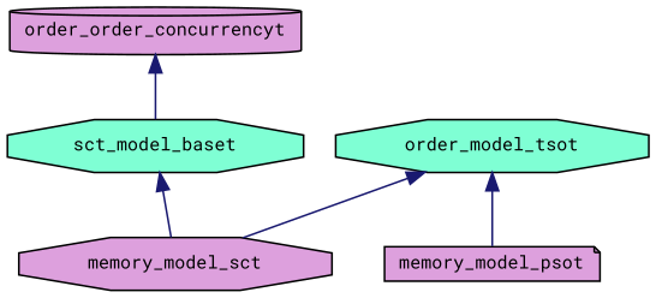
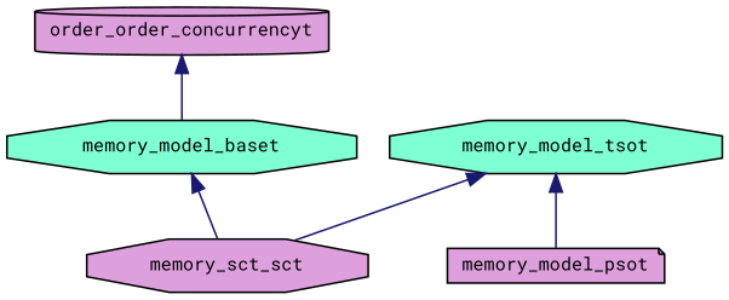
  digraph {
    fontname="Roboto Mono"
    node [color=black fillcolor=plum fontname="Roboto Mono" fontsize=10 shape=octagon style=filled]
    edge [color=midnightblue dir=back fontname="Roboto Mono" fontsize=10 labelfontname=Helvetica labelfontsize=10 style=solid]
-   n1 [fillcolor=aquamarine fontcolor=black height=0.2 label=sct_model_baset width=0.4]
-   n2 [height=0.2 label=memory_model_sct width=0.4]
+   n1 [fillcolor=aquamarine fontcolor=black height=0.2 label=memory_model_baset width=0.4]
+   n2 [height=0.2 label=memory_sct_sct width=0.4]
    n3 [height=0.2 label=order_order_concurrencyt shape=cylinder width=0.4]
-   n4 [fillcolor=aquamarine height=0.2 label=order_model_tsot width=0.4]
+   n4 [fillcolor=aquamarine height=0.2 label=memory_model_tsot width=0.4]
    n5 [height=0.2 label=memory_model_psot shape=note width=0.4]
    n1 -> n2
    n3 -> n1
    n4 -> n2
    n4 -> n5
  }
